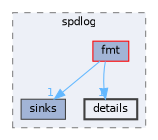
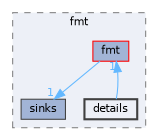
  digraph {
    compound=true
    node [color=grey25 fillcolor="#a2b4d6" fontname=Helvetica fontsize=10 shape=box style=filled]
    edge [color=steelblue1 fontcolor=steelblue1 fontname=Helvetica fontsize=10 headlabel=1 labeldistance=1.5 labelfontname=Helvetica labelfontsize=10]
    n1 [color=red height=0.2 label=fmt width=0.4]
    n2 [height=0.2 label=sinks width=0.4]
    n3 [fillcolor="#edf0f7" height=0.2 label=details style="filled,bold" width=0.4]
    subgraph cluster_1 {
      bgcolor="#edf0f7"
      fontname=Helvetica
      fontsize=10
-     label=spdlog
+     label=fmt
      pencolor=grey50
      style="filled,dashed"
      n1
      n2
      n3
    }
    n1 -> n2
-   n1 -> n3
+   n3 -> n1
  }
